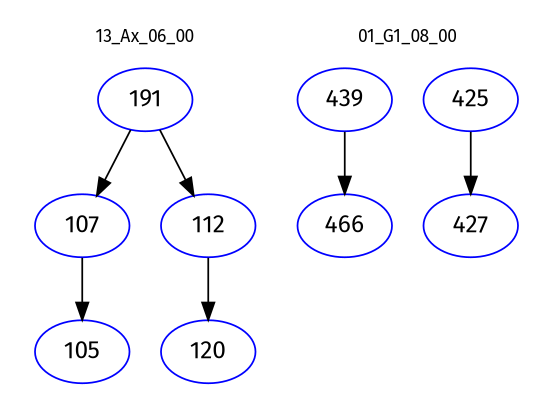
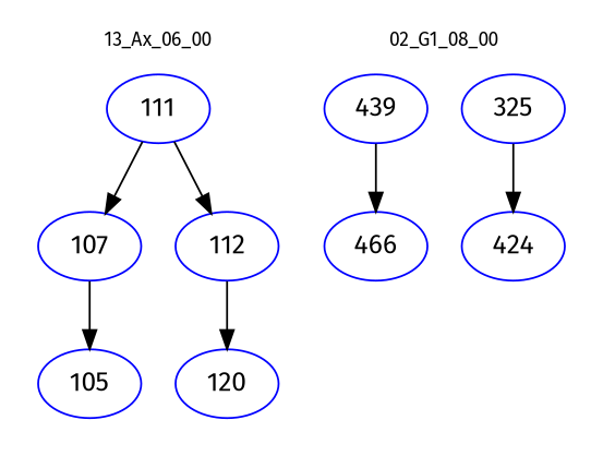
  digraph {
    fontname="Fira Sans"
    node [color=blue fontname="Fira Sans"]
    edge [color=black fontname="Fira Sans"]
-   n1 [label=191]
+   n1 [label=111]
    n2 [label=107]
    n3 [label=112]
    n4 [label=105]
    n5 [label=120]
-   n6 [label=425]
+   n6 [label=325]
    n7 [label=439]
-   n8 [label=427]
+   n8 [label=424]
    n9 [label=466]
    subgraph cluster_1 {
      color=white
      fontsize=10
      label="13_Ax_06_00"
      n1
      n2
      n3
      n4
      n5
    }
    subgraph cluster_2 {
      color=white
      fontsize=10
-     label="01_G1_08_00"
+     label="02_G1_08_00"
      n6
      n7
      n8
      n9
    }
    n1 -> n2
    n1 -> n3
    n2 -> n4
    n3 -> n5
    n6 -> n8
    n7 -> n9
  }
